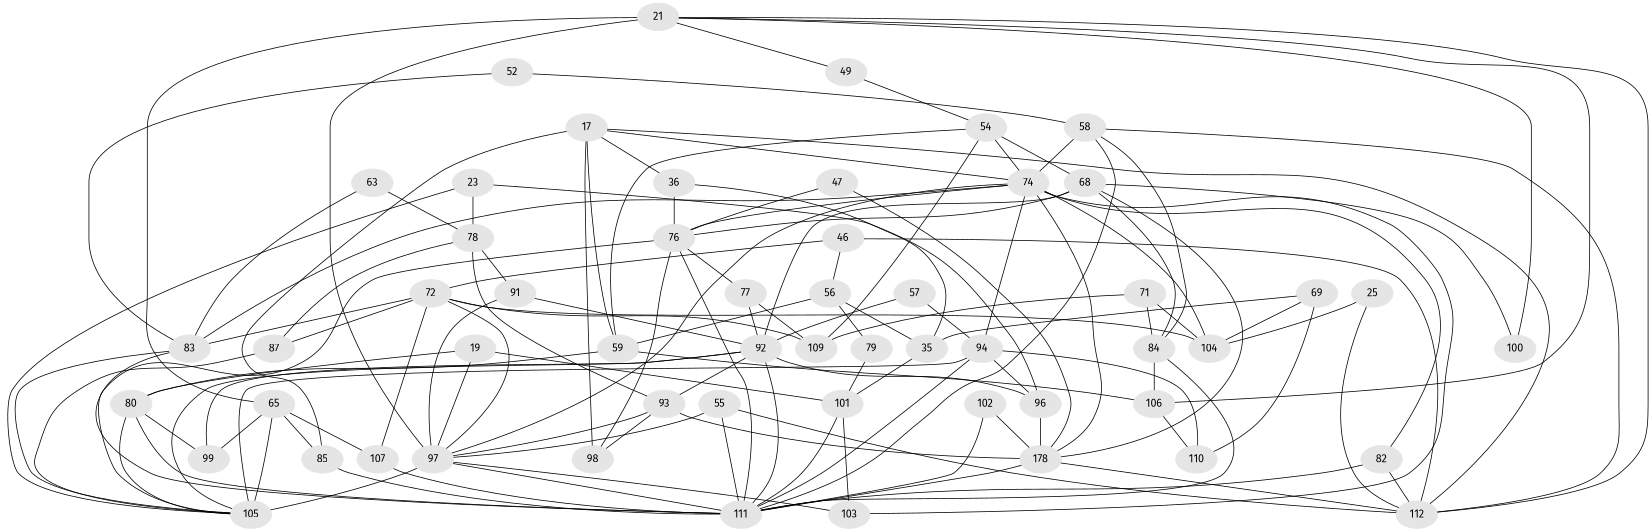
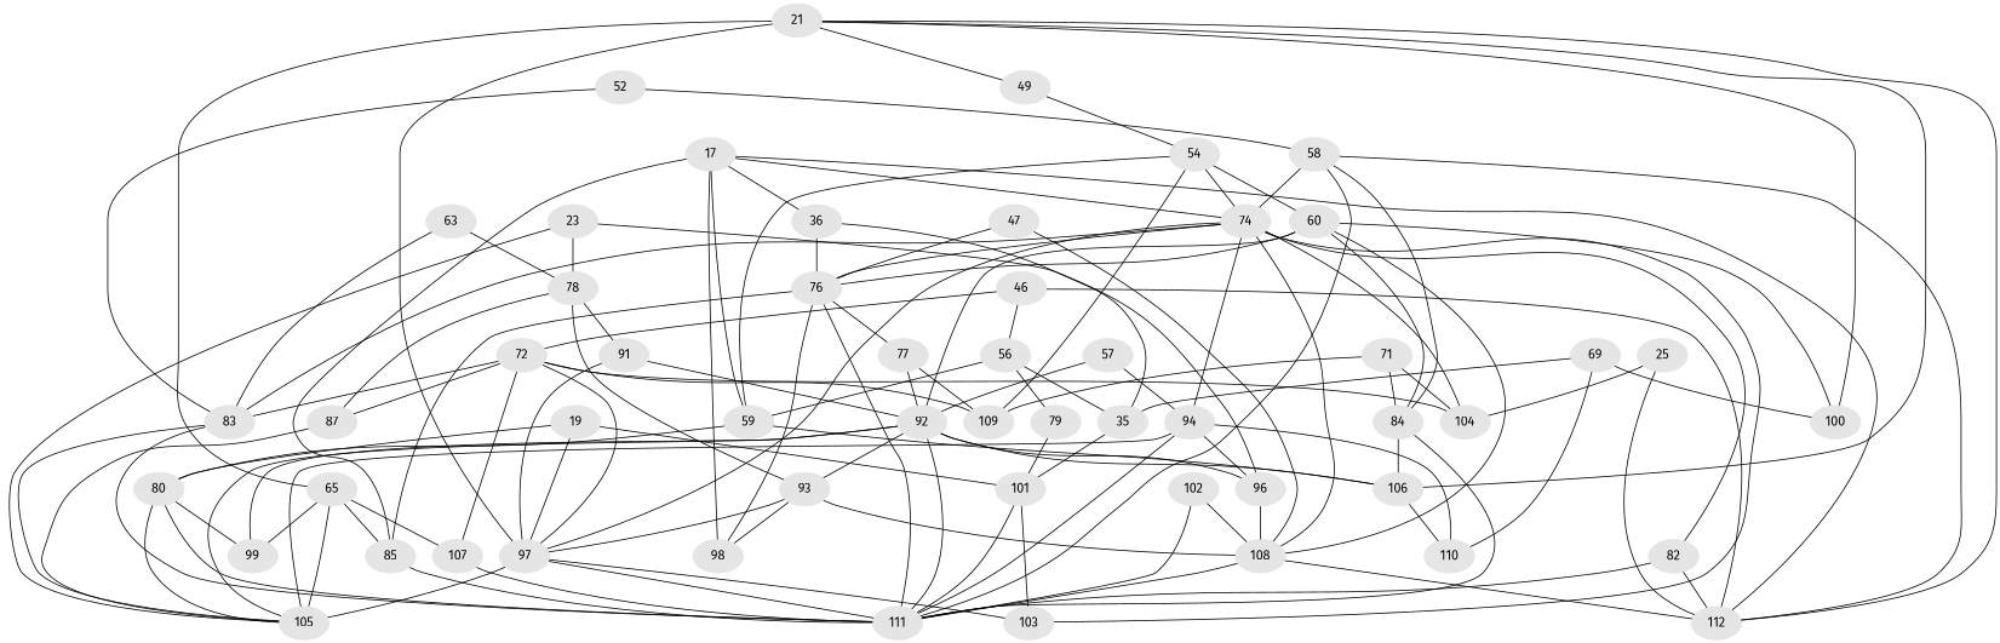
  graph {
    fontname="Fira Sans"
    node [color=gray90 fontname="Fira Sans" style=filled]
    edge [fontname="Fira Sans"]
    17 [super="+12"]
    36
    59 [super="+40+42"]
    74 [super="+1+27"]
    85
    98
    112 [super="+44+81"]
    n8 [label=35]
    76 [super="+9+66"]
    80
    106 [super="+6+31+50"]
    97 [super="+18+95"]
    104
-   108 [super="+20+29" label=178]
+   108 [super="+20+29"]
    83 [super="+33"]
    94 [super="+89+8"]
    82
    103
    111 [super="+35+86+64+53"]
    19
    101
    105 [super="+88+48+43"]
    99 [super="+70"]
    21 [super="+16+13"]
    49
    65 [super="+38"]
    100
    54 [super="+15"]
    107
    110
    78 [super="+2"]
    87
    91 [super="+61"]
    93 [super="+67"]
    23
    96 [super="+24"]
    25
    77
    46 [super="+4"]
    56
    72 [super="+11+68"]
    79
    109
    47
-   60 [label=68]
+   60
    58 [super="+41"]
    84 [super="+30"]
    52
    92 [super="+73"]
-   55
    57
    63
    69
    71
    102
    17 -- 36
    17 -- 59 [weight=2]
    17 -- 74
    17 -- 85
    17 -- 98
    17 -- 112
    36 -- n8
    36 -- 76 [weight=2]
    59 -- 80
    59 -- 106
    74 -- 76
    74 -- 97
    74 -- 104
    74 -- 108 [weight=2]
    74 -- 83 [weight=2]
    74 -- 94 [weight=3]
    74 -- 82
    74 -- 103
    85 -- 111
    n8 -- 101
    76 -- 98
    76 -- 111
-   76 -- 105
+   76 -- 85
    76 -- 77 [weight=2]
    80 -- 111 [weight=2]
    80 -- 105
    80 -- 99 [weight=2]
    106 -- 110
    97 -- 103
    97 -- 111
    97 -- 105 [weight=3]
    108 -- 112
    108 -- 111
    83 -- 111 [weight=3]
    83 -- 105
    94 -- 111
    94 -- 105 [weight=2]
    94 -- 110 [weight=2]
    94 -- 96 [weight=2]
    82 -- 112 [weight=2]
    82 -- 111
    19 -- 80
    19 -- 97
    19 -- 101
    101 -- 103
    101 -- 111
    21 -- 112
    21 -- 106 [weight=2]
    21 -- 97 [weight=3]
    21 -- 49
    21 -- 65 [weight=2]
    21 -- 100
    49 -- 54
    65 -- 85
    65 -- 105 [weight=2]
    65 -- 99 [weight=2]
    65 -- 107
    54 -- 59 [weight=2]
    54 -- 74 [weight=2]
    54 -- 109
    54 -- 60
    107 -- 111
    78 -- 87
    78 -- 91 [weight=2]
    78 -- 93
    87 -- 105
    91 -- 97 [weight=4]
    91 -- 92
    93 -- 98
    93 -- 97
    93 -- 108 [weight=2]
    23 -- 105
    23 -- 78
    23 -- 96
    96 -- 108 [weight=2]
    25 -- 112
    25 -- 104
    77 -- 109
    77 -- 92
    46 -- 112 [weight=2]
    46 -- 56
    46 -- 72
    56 -- 59
    56 -- n8
    56 -- 79
    72 -- 97
    72 -- 104
    72 -- 83
    72 -- 107
    72 -- 87
    72 -- 109
    79 -- 101
    47 -- 76
    47 -- 108
    60 -- 76 [weight=2]
    60 -- 108
    60 -- 100
    60 -- 84 [weight=2]
    60 -- 92
    58 -- 74 [weight=2]
    58 -- 112
    58 -- 111
    58 -- 84
    84 -- 106
    84 -- 111
    52 -- 83
    52 -- 58
+   92 -- 106
    92 -- 111
    92 -- 105
    92 -- 99
    92 -- 93
    92 -- 96 [weight=2]
-   55 -- 112
-   55 -- 97
-   55 -- 111
    57 -- 94
    57 -- 92
    63 -- 83
    63 -- 78
    69 -- n8
-   69 -- 104
+   69 -- 100
    69 -- 110
    71 -- 104
    71 -- 109
    71 -- 84
    102 -- 108
    102 -- 111
  }
